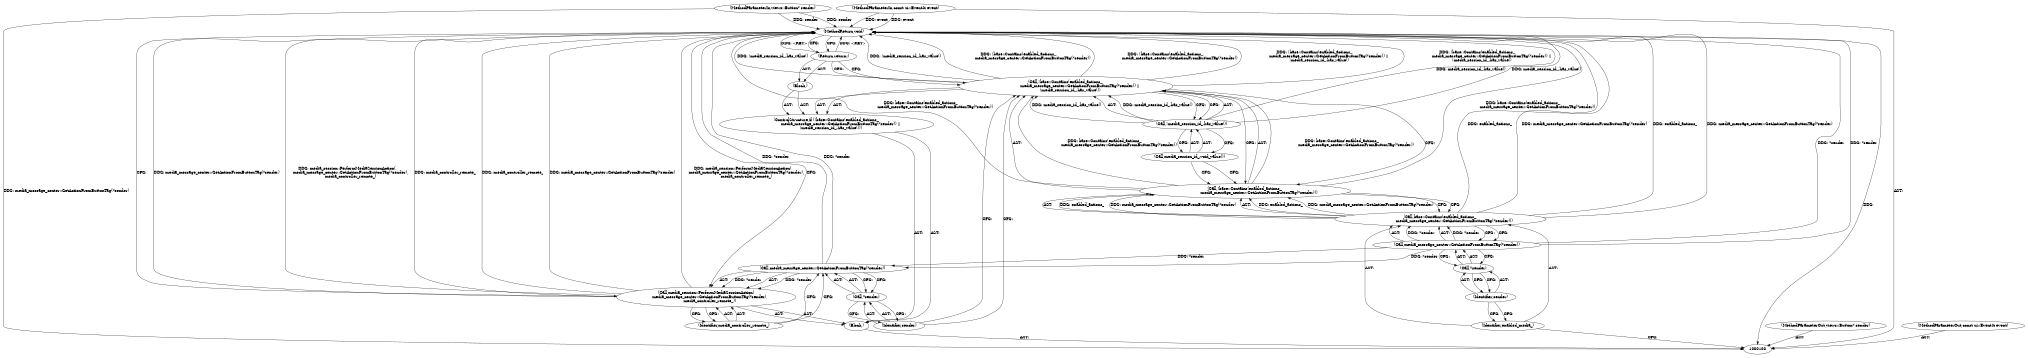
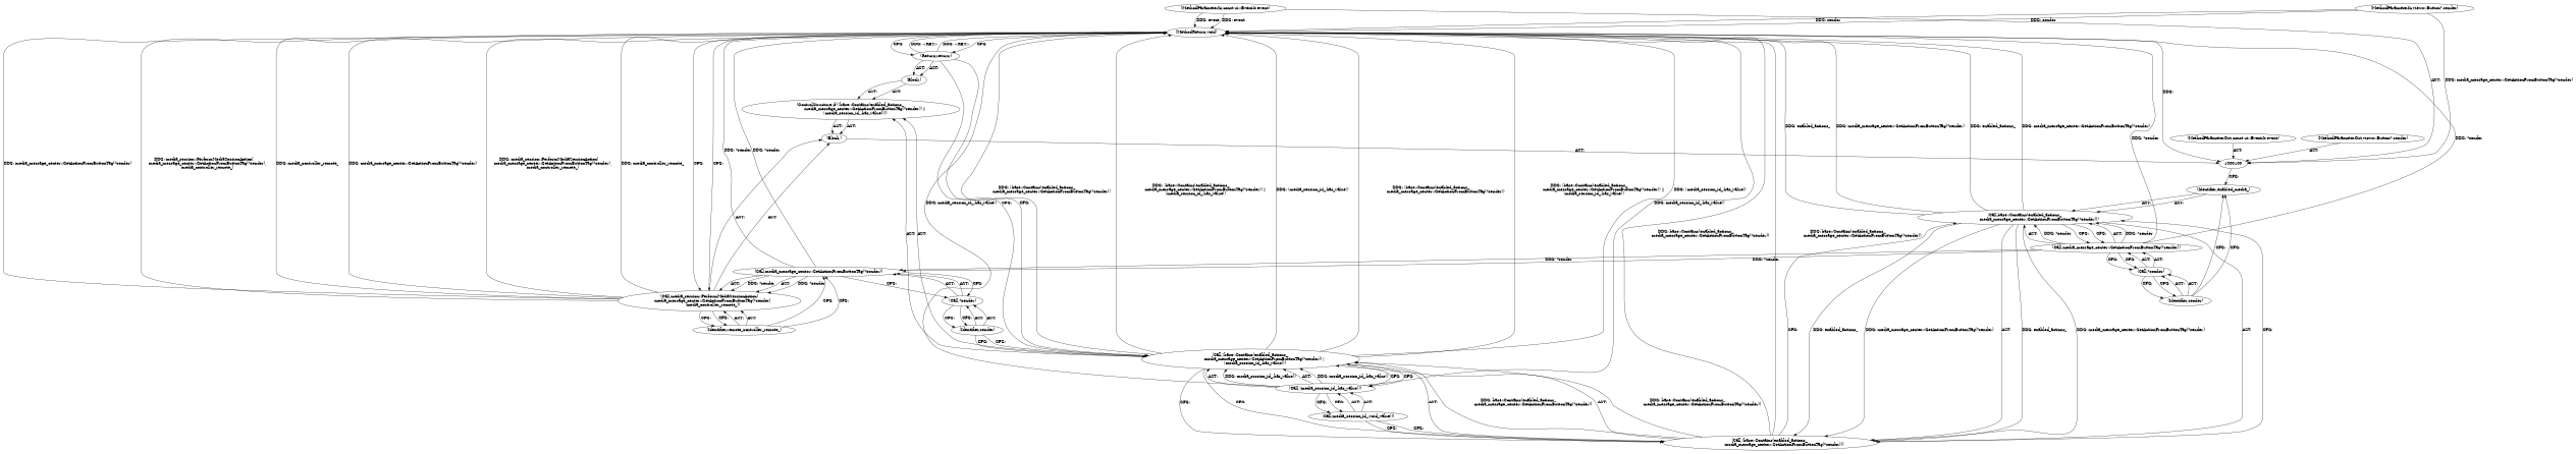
  digraph {
    n1 [label="(MethodReturn,void)"]
    n2 [label="(Return,return;)"]
    n3 [label="(Call,media_session::PerformMediaSessionAction(\n      media_message_center::GetActionFromButtonTag(*sender),\n      media_controller_remote_))"]
    1000100
    n5 [label="(Call,!base::Contains(enabled_actions_,\n                       media_message_center::GetActionFromButtonTag(*sender)) ||\n       !media_session_id_.has_value())"]
    n6 [label="(Block,)"]
-   n7 [label="(Identifier,media_controller_remote_)"]
+   n7 [label="(Identifier,remote_controller_remote_)"]
    n8 [label="(Block,)"]
    n9 [label="(MethodParameterIn,views::Button* sender)"]
    n10 [label="(MethodParameterOut,views::Button* sender)"]
    n11 [label="(Call,*sender)"]
    n12 [label="(Identifier,sender)"]
    n13 [label="(Call,media_message_center::GetActionFromButtonTag(*sender))"]
    n14 [label="(ControlStructure,if (!base::Contains(enabled_actions_,\n                       media_message_center::GetActionFromButtonTag(*sender)) ||\n       !media_session_id_.has_value()))"]
    n15 [label="(Call,!base::Contains(enabled_actions_,\n                       media_message_center::GetActionFromButtonTag(*sender)))"]
    n16 [label="(Call,!media_session_id_.has_value())"]
    n17 [label="(MethodParameterIn,const ui::Event& event)"]
    n18 [label="(MethodParameterOut,const ui::Event& event)"]
    n19 [label="(Identifier,enabled_media_)"]
    n20 [label="(Call,base::Contains(enabled_actions_,\n                       media_message_center::GetActionFromButtonTag(*sender)))"]
    n21 [label="(Call,media_message_center::GetActionFromButtonTag(*sender))"]
    n22 [label="(Call,media_session_id_.void_value())"]
    n23 [label="(Call,*sender)"]
    n24 [label="(Identifier,sender)"]
    n1 -> n2 [label="CFG: "]
    n1 -> n2 [label="CFG: "]
    n1 -> n3 [label="CFG: "]
    n1 -> n3 [label="CFG: "]
    n1 -> 1000100 [label="DDG: "]
    n2 -> n1 [label="DDG: <RET>"]
    n2 -> n1 [label="DDG: <RET>"]
    n2 -> n5 [label="CFG: "]
    n2 -> n5 [label="CFG: "]
    n2 -> n6 [label="AST: "]
    n2 -> n6 [label="AST: "]
    n3 -> n1 [label="DDG: media_message_center::GetActionFromButtonTag(*sender)"]
    n3 -> n1 [label="DDG: media_session::PerformMediaSessionAction(\n      media_message_center::GetActionFromButtonTag(*sender),\n      media_controller_remote_)"]
    n3 -> n1 [label="DDG: media_controller_remote_"]
    n3 -> n1 [label="DDG: media_message_center::GetActionFromButtonTag(*sender)"]
    n3 -> n1 [label="DDG: media_session::PerformMediaSessionAction(\n      media_message_center::GetActionFromButtonTag(*sender),\n      media_controller_remote_)"]
    n3 -> n1 [label="DDG: media_controller_remote_"]
    n3 -> n7 [label="CFG: "]
    n3 -> n7 [label="CFG: "]
    n3 -> n8 [label="AST: "]
    n3 -> n8 [label="AST: "]
    n5 -> n1 [label="DDG: !base::Contains(enabled_actions_,\n                       media_message_center::GetActionFromButtonTag(*sender)) ||\n       !media_session_id_.has_value()"]
    n5 -> n1 [label="DDG: !media_session_id_.has_value()"]
    n5 -> n1 [label="DDG: !base::Contains(enabled_actions_,\n                       media_message_center::GetActionFromButtonTag(*sender))"]
    n5 -> n1 [label="DDG: !base::Contains(enabled_actions_,\n                       media_message_center::GetActionFromButtonTag(*sender)) ||\n       !media_session_id_.has_value()"]
    n5 -> n1 [label="DDG: !media_session_id_.has_value()"]
    n5 -> n1 [label="DDG: !base::Contains(enabled_actions_,\n                       media_message_center::GetActionFromButtonTag(*sender))"]
    n5 -> n14 [label="AST: "]
    n5 -> n14 [label="AST: "]
    n5 -> n15 [label="CFG: "]
    n5 -> n15 [label="CFG: "]
    n5 -> n16 [label="CFG: "]
    n5 -> n16 [label="CFG: "]
    n6 -> n14 [label="AST: "]
    n6 -> n14 [label="AST: "]
    n7 -> n3 [label="AST: "]
    n7 -> n3 [label="AST: "]
    n7 -> n13 [label="CFG: "]
    n7 -> n13 [label="CFG: "]
    n8 -> 1000100 [label="AST: "]
    n9 -> n1 [label="DDG: sender"]
    n9 -> n1 [label="DDG: sender"]
    n9 -> 1000100 [label="DDG: media_message_center::GetActionFromButtonTag(*sender)"]
    n10 -> 1000100 [label="AST: "]
    n11 -> n12 [label="CFG: "]
    n11 -> n12 [label="CFG: "]
    n11 -> n13 [label="AST: "]
    n11 -> n13 [label="AST: "]
    n12 -> n5 [label="CFG: "]
    n12 -> n5 [label="CFG: "]
    n12 -> n11 [label="AST: "]
    n12 -> n11 [label="AST: "]
    n13 -> n1 [label="DDG: *sender"]
    n13 -> n1 [label="DDG: *sender"]
    n13 -> n3 [label="AST: "]
    n13 -> n3 [label="DDG: *sender"]
    n13 -> n3 [label="AST: "]
    n13 -> n3 [label="DDG: *sender"]
    n13 -> n11 [label="CFG: "]
    n13 -> n11 [label="CFG: "]
    n14 -> n8 [label="AST: "]
    n14 -> n8 [label="AST: "]
    n15 -> n1 [label="DDG: base::Contains(enabled_actions_,\n                       media_message_center::GetActionFromButtonTag(*sender))"]
    n15 -> n1 [label="DDG: base::Contains(enabled_actions_,\n                       media_message_center::GetActionFromButtonTag(*sender))"]
    n15 -> n5 [label="AST: "]
    n15 -> n5 [label="DDG: base::Contains(enabled_actions_,\n                       media_message_center::GetActionFromButtonTag(*sender))"]
    n15 -> n5 [label="AST: "]
    n15 -> n5 [label="DDG: base::Contains(enabled_actions_,\n                       media_message_center::GetActionFromButtonTag(*sender))"]
    n15 -> n20 [label="CFG: "]
    n15 -> n20 [label="CFG: "]
    n16 -> n1 [label="DDG: media_session_id_.has_value()"]
    n16 -> n1 [label="DDG: media_session_id_.has_value()"]
    n16 -> n5 [label="AST: "]
    n16 -> n5 [label="DDG: media_session_id_.has_value()"]
    n16 -> n5 [label="AST: "]
    n16 -> n5 [label="DDG: media_session_id_.has_value()"]
    n16 -> n22 [label="CFG: "]
    n16 -> n22 [label="CFG: "]
    n17 -> n1 [label="DDG: event"]
    n17 -> n1 [label="DDG: event"]
    n17 -> 1000100 [label="AST: "]
    n18 -> 1000100 [label="AST: "]
-   n19 -> 1000100 [label="CFG: "]
+   1000100 -> n19 [label="CFG: "]
    n19 -> n20 [label="AST: "]
    n19 -> n20 [label="AST: "]
    n20 -> n1 [label="DDG: enabled_actions_"]
    n20 -> n1 [label="DDG: media_message_center::GetActionFromButtonTag(*sender)"]
    n20 -> n1 [label="DDG: enabled_actions_"]
    n20 -> n1 [label="DDG: media_message_center::GetActionFromButtonTag(*sender)"]
    n20 -> n15 [label="AST: "]
    n20 -> n15 [label="DDG: enabled_actions_"]
    n20 -> n15 [label="DDG: media_message_center::GetActionFromButtonTag(*sender)"]
    n20 -> n15 [label="AST: "]
    n20 -> n15 [label="DDG: enabled_actions_"]
    n20 -> n15 [label="DDG: media_message_center::GetActionFromButtonTag(*sender)"]
    n20 -> n21 [label="CFG: "]
    n20 -> n21 [label="CFG: "]
    n21 -> n1 [label="DDG: *sender"]
    n21 -> n1 [label="DDG: *sender"]
    n21 -> n13 [label="DDG: *sender"]
    n21 -> n13 [label="DDG: *sender"]
    n21 -> n20 [label="AST: "]
    n21 -> n20 [label="DDG: *sender"]
    n21 -> n20 [label="AST: "]
    n21 -> n20 [label="DDG: *sender"]
    n21 -> n23 [label="CFG: "]
    n21 -> n23 [label="CFG: "]
    n22 -> n15 [label="CFG: "]
    n22 -> n15 [label="CFG: "]
    n22 -> n16 [label="AST: "]
    n22 -> n16 [label="AST: "]
    n23 -> n21 [label="AST: "]
    n23 -> n21 [label="AST: "]
    n23 -> n24 [label="CFG: "]
    n23 -> n24 [label="CFG: "]
    n24 -> n19 [label="CFG: "]
    n24 -> n19 [label="CFG: "]
    n24 -> n23 [label="AST: "]
    n24 -> n23 [label="AST: "]
  }
